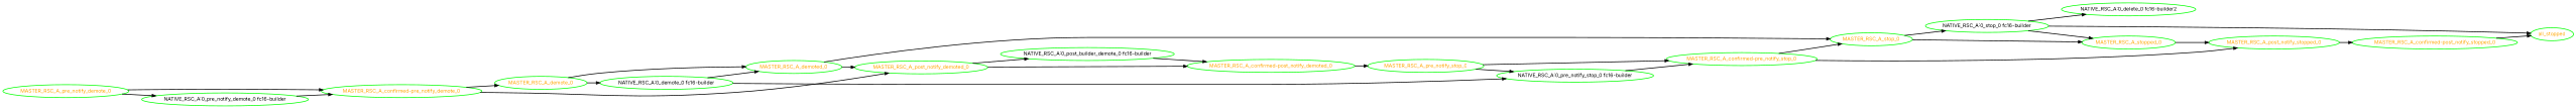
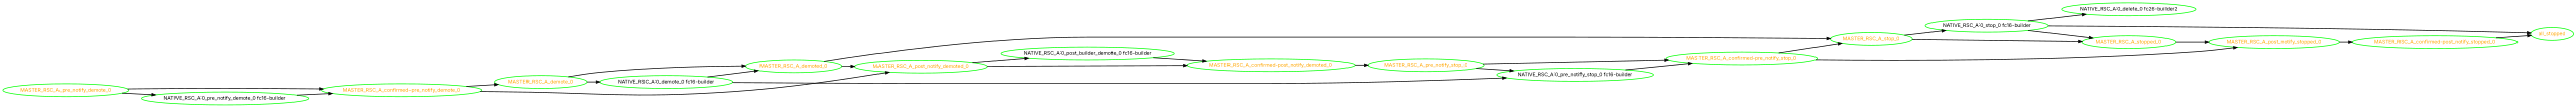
  digraph {
    fontname=Inter
    rankdir=LR
    node [color=green fontcolor=orange fontname=Inter style=bold]
    edge [fontname=Inter style=bold]
    "MASTER_RSC_A_confirmed-post_notify_demoted_0"
    MASTER_RSC_A_pre_notify_stop_0
    "MASTER_RSC_A_confirmed-pre_notify_stop_0"
    "NATIVE_RSC_A:0_pre_notify_stop_0 fc16-builder" [fontcolor=black]
    MASTER_RSC_A_post_notify_stopped_0
    MASTER_RSC_A_stop_0
    "MASTER_RSC_A_confirmed-post_notify_stopped_0"
    all_stopped
    "MASTER_RSC_A_confirmed-pre_notify_demote_0"
    MASTER_RSC_A_demote_0
    MASTER_RSC_A_post_notify_demoted_0
    MASTER_RSC_A_demoted_0
    "NATIVE_RSC_A:0_demote_0 fc16-builder" [fontcolor=black]
    n14 [fontcolor=black label="NATIVE_RSC_A:0_post_builder_demote_0 fc16-builder"]
    MASTER_RSC_A_stopped_0
    "NATIVE_RSC_A:0_stop_0 fc16-builder" [fontcolor=black]
-   "NATIVE_RSC_A:0_delete_0 fc16-builder2" [fontcolor=black]
+   "NATIVE_RSC_A:0_delete_0 fc16-builder2" [fontcolor=black label="NATIVE_RSC_A:0_delete_0 fc26-builder2"]
    MASTER_RSC_A_pre_notify_demote_0
    "NATIVE_RSC_A:0_pre_notify_demote_0 fc16-builder" [fontcolor=black]
    "MASTER_RSC_A_confirmed-post_notify_demoted_0" -> MASTER_RSC_A_pre_notify_stop_0
    MASTER_RSC_A_pre_notify_stop_0 -> "MASTER_RSC_A_confirmed-pre_notify_stop_0"
    MASTER_RSC_A_pre_notify_stop_0 -> "NATIVE_RSC_A:0_pre_notify_stop_0 fc16-builder"
    "MASTER_RSC_A_confirmed-pre_notify_stop_0" -> MASTER_RSC_A_post_notify_stopped_0
    "MASTER_RSC_A_confirmed-pre_notify_stop_0" -> MASTER_RSC_A_stop_0
    "NATIVE_RSC_A:0_pre_notify_stop_0 fc16-builder" -> "MASTER_RSC_A_confirmed-pre_notify_stop_0"
    MASTER_RSC_A_post_notify_stopped_0 -> "MASTER_RSC_A_confirmed-post_notify_stopped_0"
    MASTER_RSC_A_stop_0 -> MASTER_RSC_A_stopped_0
    MASTER_RSC_A_stop_0 -> "NATIVE_RSC_A:0_stop_0 fc16-builder"
    "MASTER_RSC_A_confirmed-post_notify_stopped_0" -> all_stopped
    "MASTER_RSC_A_confirmed-pre_notify_demote_0" -> MASTER_RSC_A_demote_0
    "MASTER_RSC_A_confirmed-pre_notify_demote_0" -> MASTER_RSC_A_post_notify_demoted_0
    MASTER_RSC_A_demote_0 -> MASTER_RSC_A_demoted_0
    MASTER_RSC_A_demote_0 -> "NATIVE_RSC_A:0_demote_0 fc16-builder"
    MASTER_RSC_A_post_notify_demoted_0 -> "MASTER_RSC_A_confirmed-post_notify_demoted_0"
    MASTER_RSC_A_post_notify_demoted_0 -> n14
    MASTER_RSC_A_demoted_0 -> MASTER_RSC_A_stop_0
    MASTER_RSC_A_demoted_0 -> MASTER_RSC_A_post_notify_demoted_0
    "NATIVE_RSC_A:0_demote_0 fc16-builder" -> "NATIVE_RSC_A:0_pre_notify_stop_0 fc16-builder"
    "NATIVE_RSC_A:0_demote_0 fc16-builder" -> MASTER_RSC_A_demoted_0
    n14 -> "MASTER_RSC_A_confirmed-post_notify_demoted_0"
    MASTER_RSC_A_stopped_0 -> MASTER_RSC_A_post_notify_stopped_0
    "NATIVE_RSC_A:0_stop_0 fc16-builder" -> all_stopped
    "NATIVE_RSC_A:0_stop_0 fc16-builder" -> MASTER_RSC_A_stopped_0
    "NATIVE_RSC_A:0_stop_0 fc16-builder" -> "NATIVE_RSC_A:0_delete_0 fc16-builder2"
    MASTER_RSC_A_pre_notify_demote_0 -> "MASTER_RSC_A_confirmed-pre_notify_demote_0"
    MASTER_RSC_A_pre_notify_demote_0 -> "NATIVE_RSC_A:0_pre_notify_demote_0 fc16-builder"
    "NATIVE_RSC_A:0_pre_notify_demote_0 fc16-builder" -> "MASTER_RSC_A_confirmed-pre_notify_demote_0"
  }
